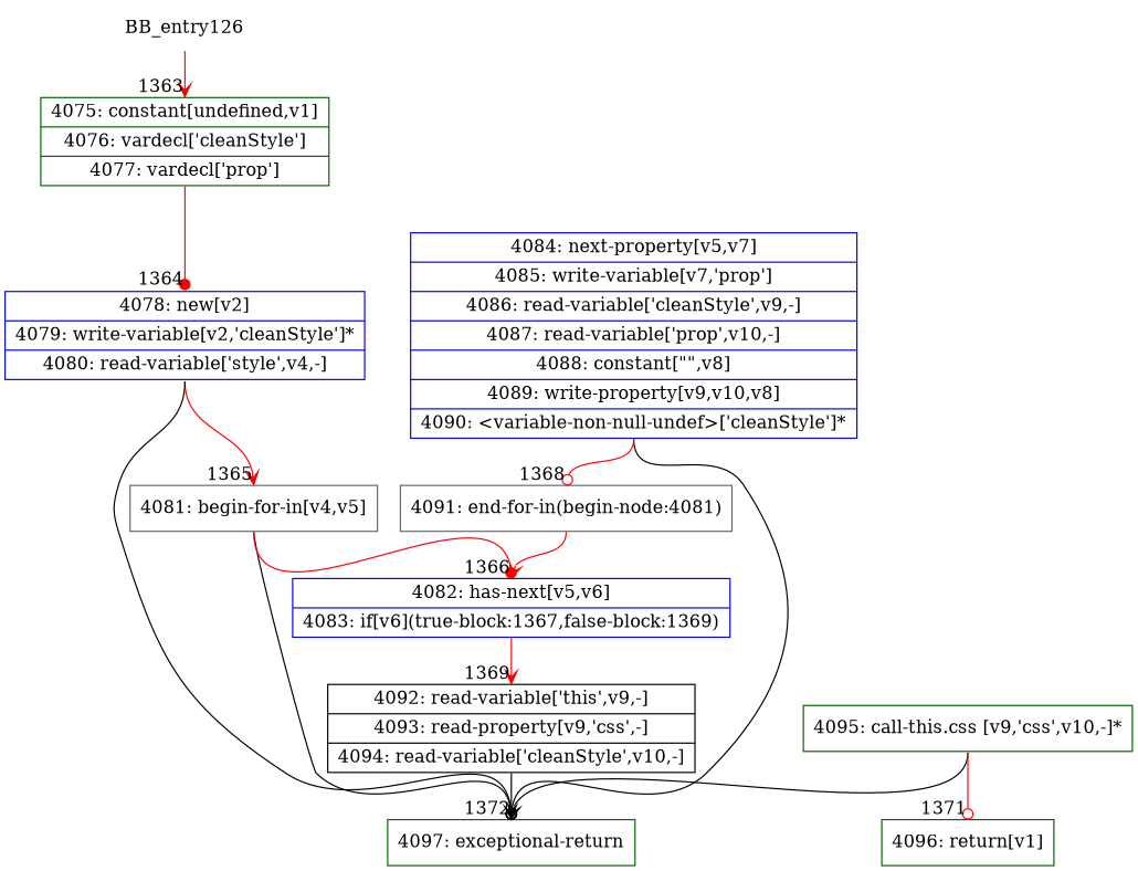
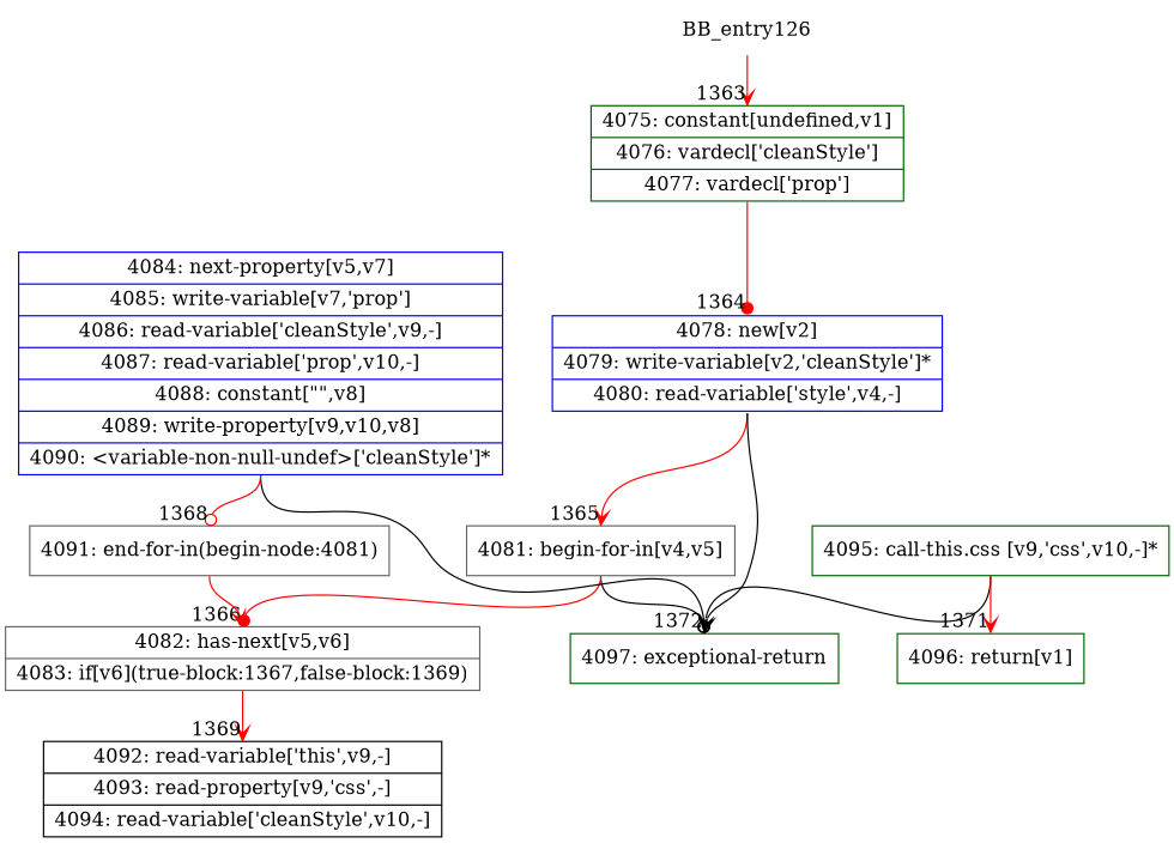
  digraph {
    rankdir=TD
    node [color=gray40 shape=record]
    edge [arrowhead=vee color=red headport=n tailport=s]
    n1 [label=BB_entry126 shape=none]
    n2 [color=darkgreen label="{4075: constant[undefined,v1]|4076: vardecl['cleanStyle']|4077: vardecl['prop']}"]
    n3 [color=blue label="{4078: new[v2]|4079: write-variable[v2,'cleanStyle']*|4080: read-variable['style',v4,-]}"]
    n4 [label="{4081: begin-for-in[v4,v5]}"]
    n5 [color=darkgreen label="{4097: exceptional-return}"]
-   n6 [color=blue label="{4082: has-next[v5,v6]|4083: if[v6](true-block:1367,false-block:1369)}"]
+   n6 [label="{4082: has-next[v5,v6]|4083: if[v6](true-block:1367,false-block:1369)}"]
    n7 [color=black label="{4092: read-variable['this',v9,-]|4093: read-property[v9,'css',-]|4094: read-variable['cleanStyle',v10,-]}"]
    n8 [color=blue label="{4084: next-property[v5,v7]|4085: write-variable[v7,'prop']|4086: read-variable['cleanStyle',v9,-]|4087: read-variable['prop',v10,-]|4088: constant[\"\",v8]|4089: write-property[v9,v10,v8]|4090: \<variable-non-null-undef\>['cleanStyle']*}"]
    n9 [label="{4091: end-for-in(begin-node:4081)}"]
    n10 [color=darkgreen label="{4095: call-this.css [v9,'css',v10,-]*}"]
    n11 [color=darkgreen label="{4096: return[v1]}"]
    n1 -> n2 [headlabel="    1363"]
    n2 -> n3 [arrowhead=dot headlabel="      1364"]
    n3 -> n4 [headlabel="      1365"]
    n3 -> n5 [color=black headlabel="      1372"]
    n4 -> n5 [arrowhead=odot color=black]
    n4 -> n6 [arrowhead=dot headlabel="      1366"]
    n6 -> n7 [headlabel="      1369"]
-   n7 -> n5 [arrowhead=odot color=black]
    n8 -> n5 [arrowhead=odot color=black]
    n8 -> n9 [arrowhead=odot headlabel="      1368"]
    n9 -> n6
    n10 -> n5 [color=black]
-   n10 -> n11 [arrowhead=odot headlabel="      1371"]
+   n10 -> n11 [headlabel="      1371"]
  }
